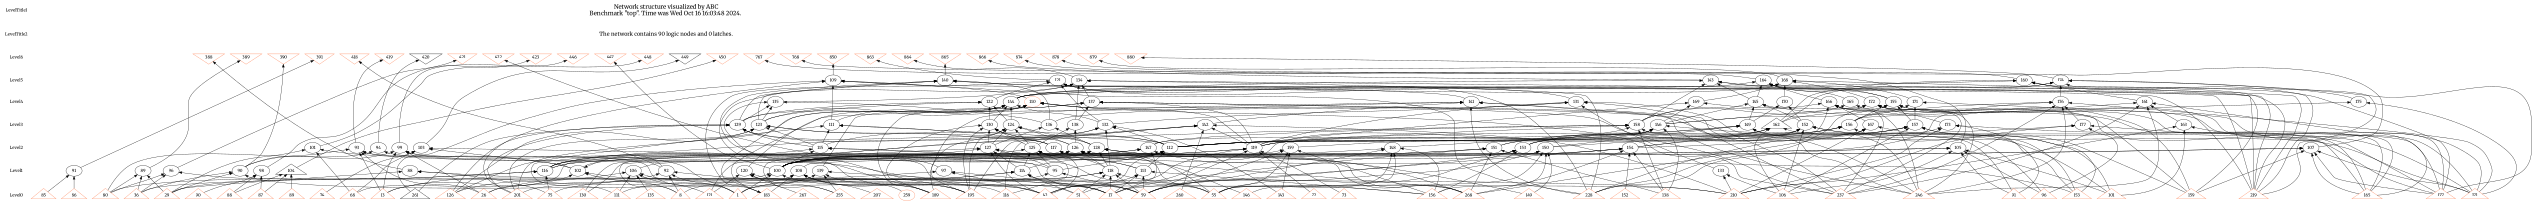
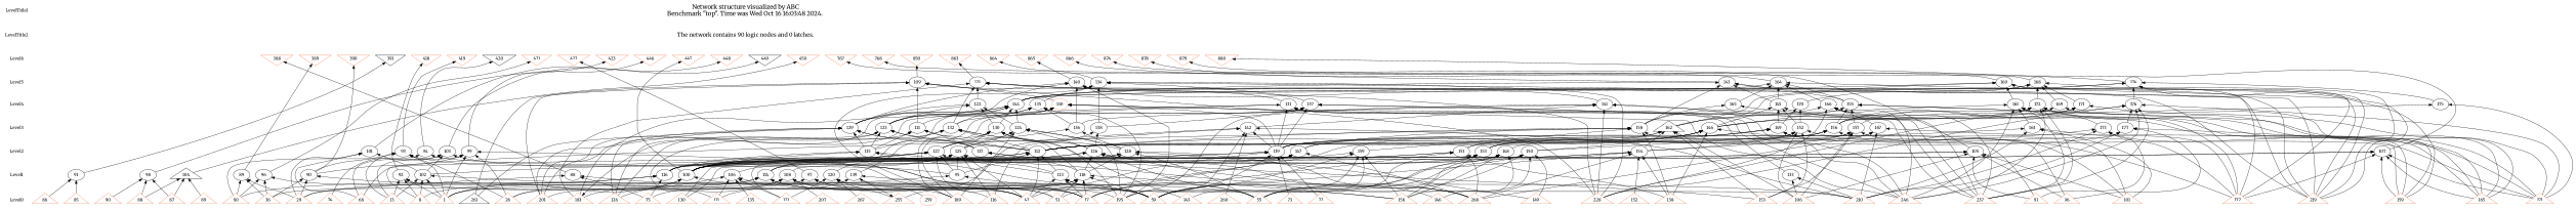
  digraph {
    fontname=Merriweather
    node [fontname=Merriweather shape=ellipse]
    edge [dir=back fontname=Merriweather style=solid]
    LevelTitle1 [shape=plaintext]
    LevelTitle2 [shape=plaintext]
    Level6 [shape=plaintext]
    Level5 [shape=plaintext]
    Level4 [shape=plaintext]
    Level3 [shape=plaintext]
    Level2 [shape=plaintext]
    Level1 [shape=plaintext]
    Level0 [shape=plaintext]
    n10 [fontsize=20 label="Network structure visualized by ABC\nBenchmark \"top\". Time was Wed Oct 16 16:03:48 2024. " shape=plaintext]
    n11 [fontsize=18 label="The network contains 90 logic nodes and 0 latches.\n" shape=plaintext]
    n12 [color=coral fillcolor=coral label=388 shape=invtriangle]
    n13 [color=coral fillcolor=coral label=389 shape=invtriangle]
    n14 [color=coral fillcolor=coral label=390 shape=invtriangle]
-   n15 [color=coral fillcolor=coral label=391 shape=invtriangle]
+   n15 [color=black fillcolor=coral label=391 shape=invtriangle]
    n16 [color=coral fillcolor=coral label=418 shape=invtriangle]
    n17 [color=coral fillcolor=coral label=419 shape=invtriangle]
    n18 [color=black fillcolor=coral label=420 shape=invtriangle]
    n19 [color=coral fillcolor=coral label=421 shape=invtriangle]
    n20 [color=coral fillcolor=coral label=422 shape=invtriangle]
    n21 [color=coral fillcolor=coral label=423 shape=invtriangle]
    n22 [color=coral fillcolor=coral label=446 shape=invtriangle]
    n23 [color=coral fillcolor=coral label=447 shape=invtriangle]
    n24 [color=coral fillcolor=coral label=448 shape=invtriangle]
    n25 [color=black fillcolor=coral label=449 shape=invtriangle]
    n26 [color=coral fillcolor=coral label=450 shape=invtriangle]
    n27 [color=coral fillcolor=coral label=767 shape=invtriangle]
    n28 [color=coral fillcolor=coral label=768 shape=invtriangle]
    n29 [color=coral fillcolor=coral label=850 shape=invtriangle]
    n30 [color=coral fillcolor=coral label=863 shape=invtriangle]
    n31 [color=coral fillcolor=coral label=864 shape=invtriangle]
    n32 [color=coral fillcolor=coral label=865 shape=invtriangle]
    n33 [color=coral fillcolor=coral label=866 shape=invtriangle]
    n34 [color=coral fillcolor=coral label=874 shape=invtriangle]
    n35 [color=coral fillcolor=coral label=878 shape=invtriangle]
    n36 [color=coral fillcolor=coral label=879 shape=invtriangle]
    n37 [color=coral fillcolor=coral label=880 shape=invtriangle]
    n38 [label="109\n"]
    n39 [label="121\n"]
    n40 [label="134\n"]
    n41 [label="140\n"]
    n42 [label="143\n"]
    n43 [label="160\n"]
    n44 [label="164\n"]
    n45 [label="168\n"]
    n46 [label="174\n"]
    n47 [color=coral label="110\n"]
    n48 [label="122\n"]
    n49 [label="131\n"]
    n50 [label="135\n"]
    n51 [label="137\n"]
    n52 [label="141\n"]
    n53 [label="144\n"]
    n54 [label="145\n"]
    n55 [label="155\n"]
    n56 [label="161\n"]
    n57 [label="165\n"]
    n58 [label="166\n"]
    n59 [label="169\n"]
    n60 [label="170\n"]
    n61 [label="171\n"]
    n62 [label="172\n"]
    n63 [label="175\n"]
    n64 [label="176\n"]
    n65 [label="111\n"]
    n66 [label="123\n"]
    n67 [label="124\n"]
    n68 [label="129\n"]
    n69 [label="130\n"]
    n70 [label="132\n"]
    n71 [label="136\n"]
    n72 [label="138\n"]
    n73 [label="142\n"]
    n74 [label="146\n"]
    n75 [label="149\n"]
    n76 [label="152\n"]
    n77 [label="156\n"]
    n78 [label="157\n"]
    n79 [label="158\n"]
    n80 [label="162\n" shape=triangle]
    n81 [label="163\n"]
    n82 [label="167\n"]
    n83 [label="173\n"]
    n84 [label="177\n"]
    n85 [label="93\n"]
    n86 [label="94\n"]
    n87 [label="99\n"]
    n88 [label="101\n"]
    n89 [label="103\n"]
    n90 [label="105\n"]
    n91 [label="107\n"]
    n92 [label="112\n"]
    n93 [label="115\n"]
    n94 [label="117\n"]
    n95 [label="119\n"]
    n96 [label="125\n"]
    n97 [label="126\n"]
    n98 [label="127\n"]
    n99 [label="128\n"]
    n100 [label="147\n"]
    n101 [label="148\n"]
    n102 [label="150\n"]
    n103 [label="151\n"]
    n104 [label="153\n"]
    n105 [label="154\n"]
    n106 [label="159\n"]
    n107 [label="88\n"]
    n108 [label="89\n"]
    n109 [label="90\n"]
    n110 [label="91\n"]
    n111 [label="92\n"]
    n112 [label="95\n"]
    n113 [label="96\n"]
    n114 [label="97\n"]
    n115 [label="98\n"]
    n116 [label="100\n"]
    n117 [label="102\n"]
    n118 [label="104\n" shape=triangle]
    n119 [label="106\n"]
    n120 [label="108\n"]
    n121 [label="113\n"]
    n122 [label="114\n"]
    n123 [label="116\n"]
    n124 [label="118\n"]
    n125 [label="120\n"]
    n126 [label="133\n"]
    n127 [label="139\n"]
    n128 [color=coral fillcolor=coral label=1 shape=triangle]
    n129 [color=coral fillcolor=coral label=8 shape=triangle]
    n130 [color=coral fillcolor=coral label=13 shape=triangle]
    n131 [color=coral fillcolor=coral label=17 shape=triangle]
    n132 [color=coral fillcolor=coral label=26 shape=triangle]
    n133 [color=coral fillcolor=coral label=29 shape=triangle]
    n134 [color=coral fillcolor=coral label=36 shape=triangle]
    n135 [color=coral fillcolor=coral label=42 shape=triangle]
    n136 [color=coral fillcolor=coral label=51 shape=triangle]
    n137 [color=coral fillcolor=coral label=55 shape=triangle]
    n138 [color=coral fillcolor=coral label=59 shape=triangle]
    n139 [color=coral fillcolor=coral label=68 shape=triangle]
    n140 [color=coral fillcolor=coral label=72 shape=triangle]
    n141 [color=coral fillcolor=coral label=73 shape=triangle]
    n142 [color=coral fillcolor=coral label=74 shape=triangle]
    n143 [color=coral fillcolor=coral label=75 shape=triangle]
    n144 [color=coral fillcolor=coral label=80 shape=triangle]
    n145 [color=coral fillcolor=coral label=85 shape=triangle]
    n146 [color=coral fillcolor=coral label=86 shape=triangle]
    n147 [color=coral fillcolor=coral label=87 shape=triangle]
    n148 [color=coral fillcolor=coral label=88 shape=triangle]
    n149 [color=coral fillcolor=coral label=89 shape=triangle]
    n150 [color=coral fillcolor=coral label=90 shape=triangle]
    n151 [color=coral fillcolor=coral label=91 shape=triangle]
    n152 [color=coral fillcolor=coral label=96 shape=triangle]
    n153 [color=coral fillcolor=coral label=101 shape=triangle]
    n154 [color=coral fillcolor=coral label=106 shape=triangle]
    n155 [color=coral fillcolor=coral label=111 shape=triangle]
    n156 [color=coral fillcolor=coral label=116 shape=triangle]
    n157 [color=coral fillcolor=coral label=121 shape=triangle]
    n158 [color=coral fillcolor=coral label=126 shape=triangle]
    n159 [color=coral fillcolor=coral label=130 shape=triangle]
    n160 [color=coral fillcolor=coral label=135 shape=triangle]
    n161 [color=coral fillcolor=coral label=138 shape=triangle]
    n162 [color=coral fillcolor=coral label=143 shape=triangle]
    n163 [color=coral fillcolor=coral label=146 shape=triangle]
    n164 [color=coral fillcolor=coral label=149 shape=triangle]
    n165 [color=coral fillcolor=coral label=152 shape=triangle]
    n166 [color=coral fillcolor=coral label=153 shape=triangle]
    n167 [color=coral fillcolor=coral label=156 shape=triangle]
    n168 [color=coral fillcolor=coral label=159 shape=triangle]
    n169 [color=coral fillcolor=coral label=165 shape=triangle]
    n170 [color=coral fillcolor=coral label=171 shape=triangle]
    n171 [color=coral fillcolor=coral label=177 shape=triangle]
    n172 [color=coral fillcolor=coral label=183 shape=triangle]
    n173 [color=coral fillcolor=coral label=189 shape=triangle]
    n174 [color=coral fillcolor=coral label=195 shape=triangle]
    n175 [color=coral fillcolor=coral label=201 shape=triangle]
    n176 [color=coral fillcolor=coral label=207 shape=triangle]
    n177 [color=coral fillcolor=coral label=210 shape=triangle]
    n178 [color=coral fillcolor=coral label=219 shape=triangle]
    n179 [color=coral fillcolor=coral label=228 shape=triangle]
    n180 [color=coral fillcolor=coral label=237 shape=triangle]
    n181 [color=coral fillcolor=coral label=246 shape=triangle]
    n182 [color=coral fillcolor=coral label=255 shape=triangle]
    n183 [color=coral fillcolor=coral label=259]
    n184 [color=coral fillcolor=coral label=260 shape=triangle]
    n185 [color=black fillcolor=coral label=261 shape=triangle]
    n186 [color=coral fillcolor=coral label=267 shape=triangle]
    n187 [color=coral fillcolor=coral label=268 shape=triangle]
    subgraph sub_1 {
      LevelTitle1
      LevelTitle2
      Level6
      Level5
      Level4
      Level3
      Level2
      Level1
      Level0
    }
    subgraph sub_2 {
      rank=same
      LevelTitle1
      n10
    }
    subgraph sub_3 {
      rank=same
      LevelTitle2
      n11
    }
    subgraph sub_4 {
      rank=same
      Level6
      n12
      n13
      n14
      n15
      n16
      n17
      n18
      n19
      n20
      n21
      n22
      n23
      n24
      n25
      n26
      n27
      n28
      n29
      n30
      n31
      n32
      n33
      n34
      n35
      n36
      n37
    }
    subgraph sub_5 {
      rank=same
      Level5
      n38
      n39
      n40
      n41
      n42
      n43
      n44
      n45
      n46
    }
    subgraph sub_6 {
      rank=same
      Level4
      n47
      n48
      n49
      n50
      n51
      n52
      n53
      n54
      n55
      n56
      n57
      n58
      n59
      n60
      n61
      n62
      n63
      n64
    }
    subgraph sub_7 {
      rank=same
      Level3
      n65
      n66
      n67
      n68
      n69
      n70
      n71
      n72
      n73
      n74
      n75
      n76
      n77
      n78
      n79
      n80
      n81
      n82
      n83
      n84
    }
    subgraph sub_8 {
      rank=same
      Level2
      n85
      n86
      n87
      n88
      n89
      n90
      n91
      n92
      n93
      n94
      n95
      n96
      n97
      n98
      n99
      n100
      n101
      n102
      n103
      n104
      n105
      n106
    }
    subgraph sub_9 {
      rank=same
      Level1
      n107
      n108
      n109
      n110
      n111
      n112
      n113
      n114
      n115
      n116
      n117
      n118
      n119
      n120
      n121
      n122
      n123
      n124
      n125
      n126
      n127
    }
    subgraph sub_10 {
      rank=same
      Level0
      n128
      n129
      n130
      n131
      n132
      n133
      n134
      n135
      n136
      n137
      n138
      n139
      n140
      n141
      n142
      n143
      n144
      n145
      n146
      n147
      n148
      n149
      n150
      n151
      n152
      n153
      n154
      n155
      n156
      n157
      n158
      n159
      n160
      n161
      n162
      n163
      n164
      n165
      n166
      n167
      n168
      n169
      n170
      n171
      n172
      n173
      n174
      n175
      n176
      n177
      n178
      n179
      n180
      n181
      n182
      n183
      n184
      n185
      n186
      n187
    }
    LevelTitle1 -> LevelTitle2 [style=invis]
    LevelTitle2 -> Level6 [style=invis]
    Level6 -> Level5 [style=invis]
    Level5 -> Level4 [style=invis]
    Level4 -> Level3 [style=invis]
    Level3 -> Level2 [style=invis]
    Level2 -> Level1 [style=invis]
    Level1 -> Level0 [style=invis]
    n10 -> n11 [style=invis]
    n11 -> n12 [style=invis]
    n11 -> n13 [style=invis]
    n11 -> n14 [style=invis]
    n11 -> n15 [style=invis]
    n11 -> n16 [style=invis]
    n11 -> n17 [style=invis]
    n11 -> n18 [style=invis]
    n11 -> n19 [style=invis]
    n11 -> n20 [style=invis]
    n11 -> n21 [style=invis]
    n11 -> n22 [style=invis]
    n11 -> n23 [style=invis]
    n11 -> n24 [style=invis]
    n11 -> n25 [style=invis]
    n11 -> n26 [style=invis]
    n11 -> n27 [style=invis]
    n11 -> n28 [style=invis]
    n11 -> n29 [style=invis]
    n11 -> n30 [style=invis]
    n11 -> n31 [style=invis]
    n11 -> n32 [style=invis]
    n11 -> n33 [style=invis]
    n11 -> n34 [style=invis]
    n11 -> n35 [style=invis]
    n11 -> n36 [style=invis]
    n11 -> n37 [style=invis]
    n12 -> n13 [style=invis]
    n12 -> n107
    n13 -> n14 [style=invis]
    n13 -> n108
    n14 -> n15 [style=invis]
    n14 -> n109
    n15 -> n16 [style=invis]
    n15 -> n110
    n16 -> n17 [style=invis]
    n16 -> n111
    n17 -> n18 [style=invis]
    n17 -> n85
    n18 -> n19 [style=invis]
    n18 -> n86
    n19 -> n20 [style=invis]
    n19 -> n113
    n20 -> n21 [style=invis]
    n20 -> n114
    n21 -> n22 [style=invis]
    n21 -> n115
    n22 -> n23 [style=invis]
    n22 -> n87
    n23 -> n24 [style=invis]
    n23 -> n116
    n24 -> n25 [style=invis]
    n24 -> n88
    n25 -> n26 [style=invis]
    n25 -> n89
    n26 -> n27 [style=invis]
    n26 -> n118
    n27 -> n28 [style=invis]
    n27 -> n90
    n28 -> n29 [style=invis]
    n28 -> n91
    n29 -> n30 [style=invis]
    n29 -> n38
    n30 -> n31 [style=invis]
    n30 -> n39
    n31 -> n32 [style=invis]
    n31 -> n40
    n32 -> n33 [style=invis]
    n32 -> n41
    n33 -> n34 [style=invis]
    n33 -> n42
    n34 -> n35 [style=invis]
    n34 -> n43
    n35 -> n36 [style=invis]
    n35 -> n44
    n36 -> n37 [style=invis]
    n36 -> n45
    n37 -> n46
    n38 -> n47
    n38 -> n65
    n38 -> n175
    n38 -> n178
    n38 -> n179
    n38 -> n185
    n39 -> n48
    n39 -> n49
    n39 -> n70
    n39 -> n172
    n39 -> n178
    n39 -> n179
    n40 -> n50
    n40 -> n51
    n40 -> n72
    n40 -> n173
    n40 -> n178
    n40 -> n179
    n41 -> n52
    n41 -> n66
    n41 -> n68
    n41 -> n71
    n41 -> n174
    n41 -> n178
    n42 -> n53
    n42 -> n54
    n42 -> n55
    n42 -> n79
    n42 -> n168
    n43 -> n53
    n43 -> n56
    n43 -> n80
    n43 -> n171
    n43 -> n178
    n44 -> n53
    n44 -> n54
    n44 -> n55
    n44 -> n57
    n44 -> n58
    n44 -> n178
    n45 -> n53
    n45 -> n59
    n45 -> n60
    n45 -> n61
    n45 -> n62
    n45 -> n178
    n46 -> n53
    n46 -> n63
    n46 -> n64
    n46 -> n80
    n46 -> n171
    n46 -> n178
    n47 -> n65
    n47 -> n95
    n47 -> n125
    n47 -> n175
    n47 -> n180
    n47 -> n181
    n48 -> n66
    n48 -> n67
    n48 -> n68
    n48 -> n69
    n49 -> n70
    n49 -> n95
    n49 -> n126
    n49 -> n180
    n49 -> n181
    n50 -> n66
    n50 -> n68
    n50 -> n71
    n50 -> n174
    n51 -> n72
    n51 -> n95
    n51 -> n127
    n51 -> n173
    n51 -> n180
    n51 -> n181
    n52 -> n71
    n52 -> n73
    n52 -> n174
    n52 -> n179
    n52 -> n180
    n52 -> n181
    n53 -> n66
    n53 -> n67
    n53 -> n68
    n53 -> n69
    n53 -> n70
    n53 -> n172
    n54 -> n74
    n54 -> n75
    n54 -> n76
    n54 -> n169
    n55 -> n74
    n55 -> n77
    n55 -> n78
    n55 -> n169
    n55 -> n170
    n56 -> n80
    n56 -> n81
    n56 -> n171
    n56 -> n180
    n56 -> n181
    n57 -> n79
    n57 -> n168
    n58 -> n79
    n58 -> n82
    n58 -> n168
    n58 -> n179
    n58 -> n180
    n58 -> n181
    n59 -> n74
    n59 -> n169
    n60 -> n75
    n60 -> n76
    n61 -> n77
    n61 -> n78
    n61 -> n170
    n62 -> n74
    n62 -> n83
    n62 -> n169
    n62 -> n179
    n62 -> n180
    n62 -> n181
    n63 -> n77
    n63 -> n170
    n64 -> n77
    n64 -> n84
    n64 -> n170
    n64 -> n179
    n64 -> n180
    n64 -> n181
    n65 -> n92
    n65 -> n93
    n65 -> n94
    n65 -> n158
    n66 -> n92
    n66 -> n93
    n66 -> n94
    n66 -> n158
    n66 -> n175
    n67 -> n96
    n67 -> n97
    n67 -> n98
    n67 -> n99
    n67 -> n173
    n67 -> n174
    n68 -> n92
    n68 -> n93
    n68 -> n94
    n68 -> n158
    n68 -> n175
    n68 -> n185
    n69 -> n96
    n69 -> n97
    n69 -> n98
    n69 -> n99
    n69 -> n173
    n69 -> n174
    n70 -> n92
    n70 -> n93
    n70 -> n124
    n70 -> n155
    n70 -> n162
    n71 -> n98
    n71 -> n99
    n72 -> n96
    n72 -> n97
    n73 -> n95
    n73 -> n156
    n73 -> n174
    n73 -> n177
    n73 -> n182
    n73 -> n184
    n74 -> n92
    n74 -> n100
    n74 -> n101
    n74 -> n136
    n74 -> n152
    n74 -> n161
    n75 -> n92
    n75 -> n102
    n75 -> n103
    n75 -> n153
    n75 -> n170
    n76 -> n92
    n76 -> n104
    n76 -> n105
    n76 -> n154
    n76 -> n166
    n76 -> n171
    n77 -> n92
    n77 -> n102
    n77 -> n103
    n77 -> n153
    n78 -> n92
    n78 -> n104
    n78 -> n105
    n78 -> n154
    n78 -> n166
    n78 -> n171
    n79 -> n92
    n79 -> n100
    n79 -> n106
    n79 -> n129
    n79 -> n151
    n79 -> n161
    n80 -> n92
    n80 -> n104
    n80 -> n105
    n80 -> n154
    n80 -> n166
-   n59 -> n95
+   n81 -> n95
    n81 -> n153
    n81 -> n171
    n81 -> n177
    n82 -> n95
    n82 -> n168
    n82 -> n177
    n82 -> n187
    n83 -> n95
    n83 -> n151
    n83 -> n169
    n83 -> n177
    n84 -> n95
    n84 -> n152
    n84 -> n170
    n84 -> n177
    n85 -> n109
    n85 -> n128
    n85 -> n130
    n85 -> n131
    n85 -> n132
    n86 -> n112
    n86 -> n144
    n87 -> n109
    n87 -> n128
    n87 -> n130
    n87 -> n131
    n87 -> n132
    n88 -> n117
    n88 -> n133
    n88 -> n139
    n89 -> n117
    n89 -> n138
    n89 -> n139
    n89 -> n142
    n90 -> n119
    n90 -> n151
    n90 -> n152
    n90 -> n153
    n90 -> n154
    n90 -> n159
    n91 -> n120
    n91 -> n159
    n91 -> n168
    n91 -> n169
    n91 -> n170
    n91 -> n171
    n92 -> n112
    n92 -> n116
    n92 -> n121
    n92 -> n122
    n92 -> n135
    n93 -> n116
    n93 -> n123
    n93 -> n137
    n93 -> n187
    n94 -> n124
    n94 -> n166
    n95 -> n117
    n95 -> n135
    n95 -> n138
    n95 -> n139
    n95 -> n140
    n95 -> n141
    n96 -> n112
    n96 -> n116
    n96 -> n121
    n96 -> n122
    n96 -> n135
    n96 -> n156
    n97 -> n116
    n97 -> n123
    n97 -> n124
    n97 -> n137
    n97 -> n163
    n97 -> n187
    n98 -> n112
    n98 -> n116
    n98 -> n121
    n98 -> n122
    n98 -> n135
    n98 -> n157
    n99 -> n116
    n99 -> n123
    n99 -> n124
    n99 -> n137
    n99 -> n164
    n99 -> n187
    n100 -> n116
    n100 -> n123
    n100 -> n131
    n100 -> n187
    n101 -> n116
    n101 -> n137
    n101 -> n138
    n101 -> n163
    n101 -> n167
    n102 -> n116
    n102 -> n137
    n102 -> n138
    n102 -> n164
    n102 -> n167
    n103 -> n116
    n103 -> n123
    n103 -> n131
    n103 -> n161
    n103 -> n187
    n104 -> n116
    n104 -> n137
    n104 -> n138
    n104 -> n167
    n105 -> n116
    n105 -> n123
    n105 -> n131
    n105 -> n161
    n105 -> n165
    n105 -> n187
    n106 -> n116
    n106 -> n137
    n106 -> n138
    n106 -> n162
    n106 -> n167
    n107 -> n133
    n107 -> n135
    n107 -> n143
    n108 -> n133
    n108 -> n134
    n108 -> n144
    n109 -> n133
    n109 -> n134
    n109 -> n135
    n110 -> n145
    n110 -> n146
    n111 -> n128
    n111 -> n129
    n111 -> n130
    n111 -> n131
    n112 -> n138
    n112 -> n143
    n113 -> n134
    n113 -> n138
    n113 -> n144
    n114 -> n134
    n114 -> n135
    n114 -> n138
    n115 -> n147
    n115 -> n148
    n115 -> n150
    n116 -> n128
    n116 -> n132
    n116 -> n136
-   n117 -> n111
+   n117 -> n128
    n117 -> n129
    n117 -> n130
    n117 -> n137
    n118 -> n147
    n118 -> n148
    n118 -> n149
    n119 -> n155
    n119 -> n156
    n119 -> n157
    n119 -> n158
    n119 -> n160
    n120 -> n172
    n120 -> n173
    n120 -> n174
    n120 -> n175
    n120 -> n176
    n121 -> n131
    n121 -> n135
    n121 -> n138
    n121 -> n167
    n122 -> n128
    n122 -> n129
    n122 -> n131
    n122 -> n136
    n123 -> n133
    n123 -> n143
    n123 -> n144
    n124 -> n128
    n124 -> n131
    n124 -> n132
    n124 -> n136
    n124 -> n138
    n124 -> n167
    n125 -> n157
    n125 -> n177
    n125 -> n182
    n125 -> n186
    n126 -> n154
    n126 -> n177
    n127 -> n155
    n127 -> n177
-   n127 -> n182
+   n182 -> n127
    n127 -> n183
    n172 -> n49
  }
